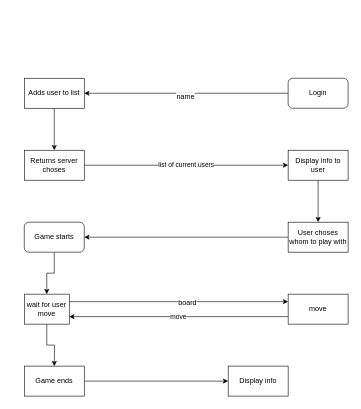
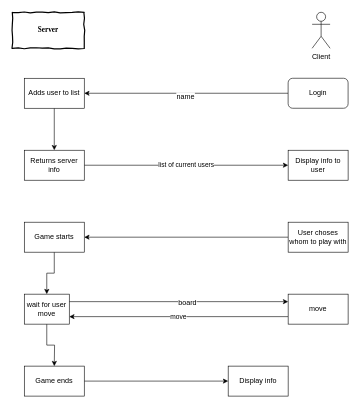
  <mxCell id="0" />
  <mxCell id="1" parent="0" />
+ <mxCell id="2" value="Server" style="html=1;whiteSpace=wrap;comic=1;strokeWidth=2;fontFamily=Comic Sans MS;fontStyle=1;" parent="1" vertex="1"><mxGeometry x="20" y="20" width="120" height="60" as="geometry" /></mxCell>
+ <mxCell id="3" value="Client" style="shape=umlActor;verticalLabelPosition=bottom;labelBackgroundColor=#ffffff;verticalAlign=top;html=1;outlineConnect=0;" parent="1" vertex="1"><mxGeometry x="520" y="20" width="30" height="60" as="geometry" /></mxCell>
  <mxCell id="4" style="edgeStyle=orthogonalEdgeStyle;rounded=0;orthogonalLoop=1;jettySize=auto;html=1;" parent="1" source="7" edge="1"><mxGeometry relative="1" as="geometry"><mxPoint x="140" y="155" as="targetPoint" /></mxGeometry></mxCell>
  <mxCell id="5" value="&lt;br&gt;" style="text;html=1;resizable=0;points=[];align=center;verticalAlign=middle;labelBackgroundColor=#ffffff;" parent="4" vertex="1" connectable="0"><mxGeometry x="-0.101" y="-1" relative="1" as="geometry"><mxPoint as="offset" /></mxGeometry></mxCell>
  <mxCell id="6" value="name" style="text;html=1;resizable=0;points=[];align=center;verticalAlign=middle;labelBackgroundColor=#ffffff;" parent="4" vertex="1" connectable="0"><mxGeometry x="0.116" y="1" relative="1" as="geometry"><mxPoint x="18" y="4" as="offset" /></mxGeometry></mxCell>
  <mxCell id="7" value="Login" style="whiteSpace=wrap;html=1;rounded=1;" parent="1" vertex="1"><mxGeometry x="480" y="130" width="100" height="50" as="geometry" /></mxCell>
  <mxCell id="8" value="list of current users" style="edgeStyle=orthogonalEdgeStyle;rounded=0;orthogonalLoop=1;jettySize=auto;html=1;entryX=0;entryY=0.5;entryDx=0;entryDy=0;" parent="1" source="9" target="11" edge="1"><mxGeometry relative="1" as="geometry"><Array as="points"><mxPoint x="90" y="275" /></Array></mxGeometry></mxCell>
- <mxCell id="9" value="Returns server choses" style="rounded=0;whiteSpace=wrap;html=1;" parent="1" vertex="1"><mxGeometry x="40" y="250" width="100" height="50" as="geometry" /></mxCell>
- <mxCell id="10" style="edgeStyle=orthogonalEdgeStyle;rounded=0;orthogonalLoop=1;jettySize=auto;html=1;" parent="1" source="11" target="13" edge="1"><mxGeometry relative="1" as="geometry" /></mxCell>
+ <mxCell id="9" value="Returns server info" style="rounded=0;whiteSpace=wrap;html=1;" parent="1" vertex="1"><mxGeometry x="40" y="250" width="100" height="50" as="geometry" /></mxCell>
  <mxCell id="11" value="Display info to user" style="rounded=0;whiteSpace=wrap;html=1;" parent="1" vertex="1"><mxGeometry x="480" y="250" width="100" height="50" as="geometry" /></mxCell>
  <mxCell id="12" style="edgeStyle=orthogonalEdgeStyle;rounded=0;orthogonalLoop=1;jettySize=auto;html=1;" parent="1" source="13" target="17" edge="1"><mxGeometry relative="1" as="geometry" /></mxCell>
  <mxCell id="13" value="User choses whom to play with" style="rounded=0;whiteSpace=wrap;html=1;" parent="1" vertex="1"><mxGeometry x="480" y="370" width="100" height="50" as="geometry" /></mxCell>
  <mxCell id="14" style="edgeStyle=orthogonalEdgeStyle;rounded=0;orthogonalLoop=1;jettySize=auto;html=1;" parent="1" source="15" target="9" edge="1"><mxGeometry relative="1" as="geometry" /></mxCell>
  <mxCell id="15" value="Adds user to list" style="rounded=0;whiteSpace=wrap;html=1;" parent="1" vertex="1"><mxGeometry x="40" y="130" width="100" height="50" as="geometry" /></mxCell>
  <mxCell id="16" style="edgeStyle=orthogonalEdgeStyle;rounded=0;orthogonalLoop=1;jettySize=auto;html=1;entryX=0.5;entryY=0;entryDx=0;entryDy=0;" parent="1" source="17" target="21" edge="1"><mxGeometry relative="1" as="geometry" /></mxCell>
- <mxCell id="17" value="Game starts" style="whiteSpace=wrap;html=1;rounded=1;" parent="1" vertex="1"><mxGeometry x="40" y="370" width="100" height="50" as="geometry" /></mxCell>
+ <mxCell id="17" value="Game starts" style="rounded=0;whiteSpace=wrap;html=1;" parent="1" vertex="1"><mxGeometry x="40" y="370" width="100" height="50" as="geometry" /></mxCell>
  <mxCell id="18" style="edgeStyle=orthogonalEdgeStyle;rounded=0;orthogonalLoop=1;jettySize=auto;html=1;exitX=1;exitY=0.25;exitDx=0;exitDy=0;entryX=0;entryY=0.25;entryDx=0;entryDy=0;" parent="1" source="21" target="23" edge="1"><mxGeometry relative="1" as="geometry" /></mxCell>
  <mxCell id="19" value="board" style="text;html=1;resizable=0;points=[];align=center;verticalAlign=middle;labelBackgroundColor=#ffffff;" parent="18" vertex="1" connectable="0"><mxGeometry x="0.073" y="-2" relative="1" as="geometry"><mxPoint as="offset" /></mxGeometry></mxCell>
  <mxCell id="20" style="edgeStyle=orthogonalEdgeStyle;rounded=0;orthogonalLoop=1;jettySize=auto;html=1;" parent="1" source="21" edge="1"><mxGeometry relative="1" as="geometry"><mxPoint x="90" y="610" as="targetPoint" /></mxGeometry></mxCell>
  <mxCell id="21" value="wait for user move" style="rounded=0;whiteSpace=wrap;html=1;" parent="1" vertex="1"><mxGeometry x="40" y="490" width="75" height="50" as="geometry" /></mxCell>
  <mxCell id="22" value="move" style="edgeStyle=orthogonalEdgeStyle;rounded=0;orthogonalLoop=1;jettySize=auto;html=1;exitX=0;exitY=0.75;exitDx=0;exitDy=0;entryX=1;entryY=0.75;entryDx=0;entryDy=0;" parent="1" source="23" target="21" edge="1"><mxGeometry relative="1" as="geometry" /></mxCell>
  <mxCell id="23" value="move" style="rounded=0;whiteSpace=wrap;html=1;" parent="1" vertex="1"><mxGeometry x="480" y="490" width="100" height="50" as="geometry" /></mxCell>
  <mxCell id="24" style="edgeStyle=orthogonalEdgeStyle;rounded=0;orthogonalLoop=1;jettySize=auto;html=1;exitX=1;exitY=0.5;exitDx=0;exitDy=0;" parent="1" source="25" target="26" edge="1"><mxGeometry relative="1" as="geometry" /></mxCell>
  <mxCell id="25" value="Game ends" style="rounded=0;whiteSpace=wrap;html=1;" parent="1" vertex="1"><mxGeometry x="40" y="610" width="100" height="50" as="geometry" /></mxCell>
  <mxCell id="26" value="Display info" style="rounded=0;whiteSpace=wrap;html=1;" parent="1" vertex="1"><mxGeometry x="380" y="610" width="100" height="50" as="geometry" /></mxCell>
